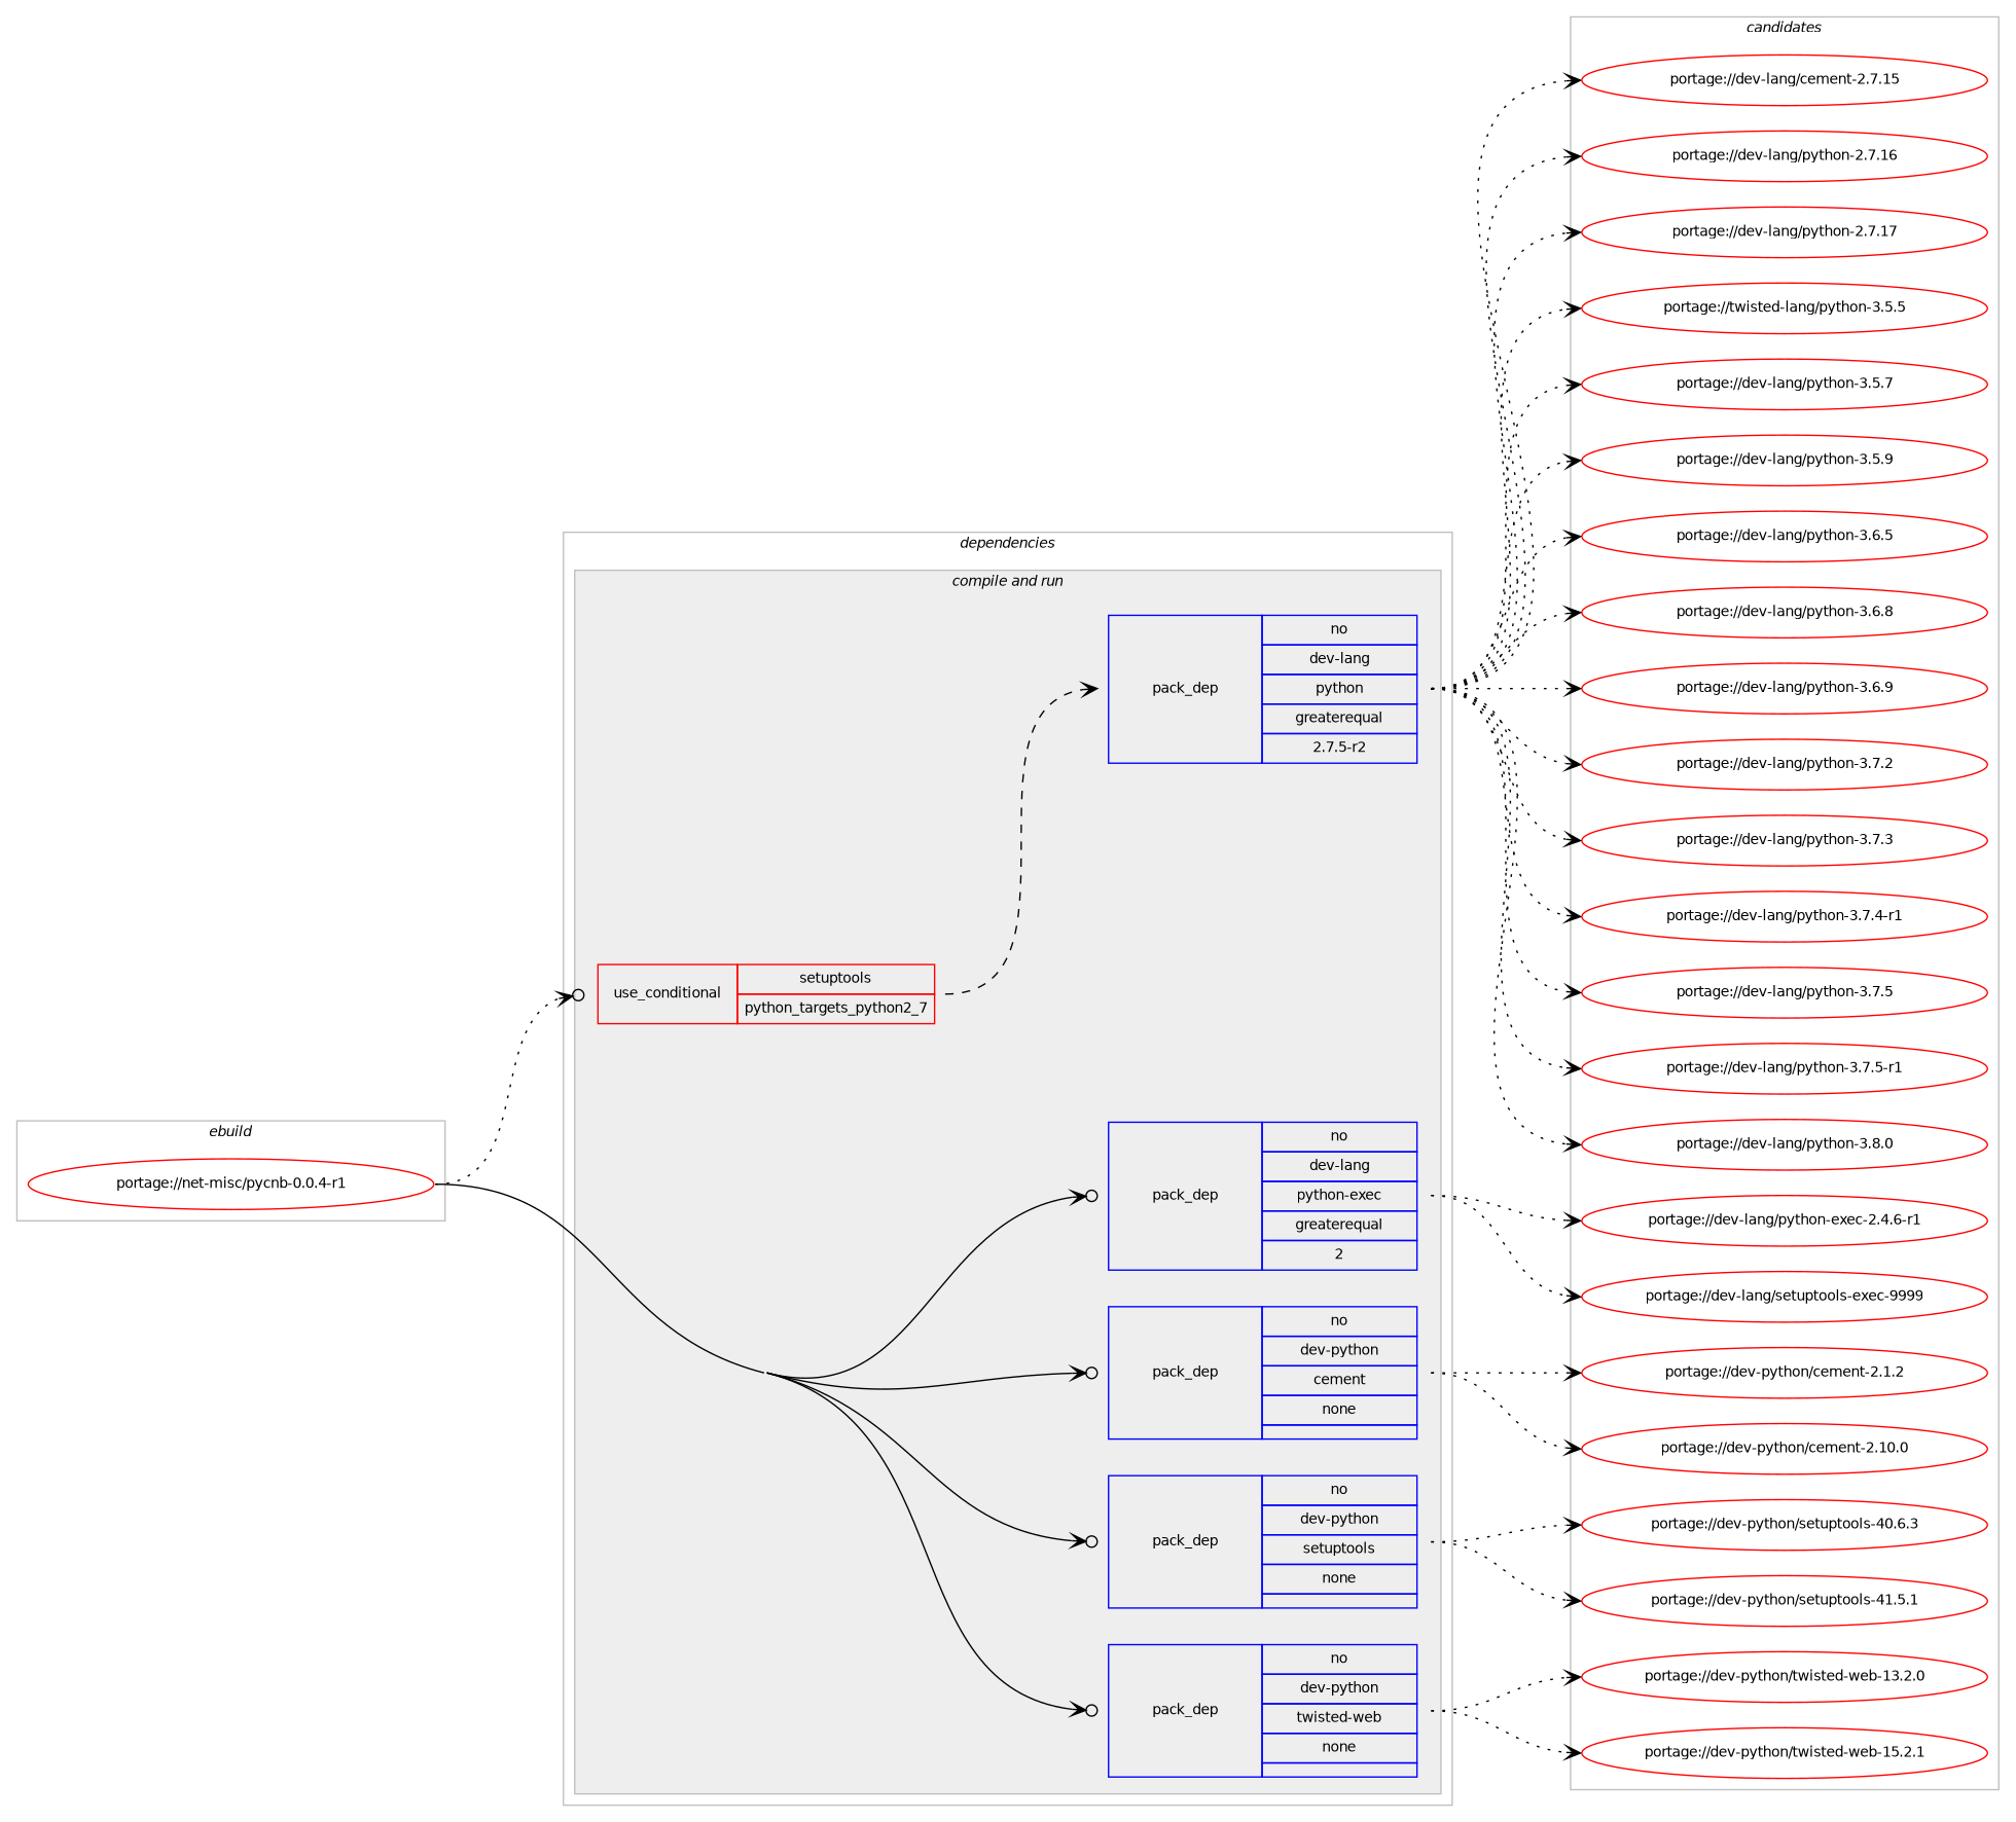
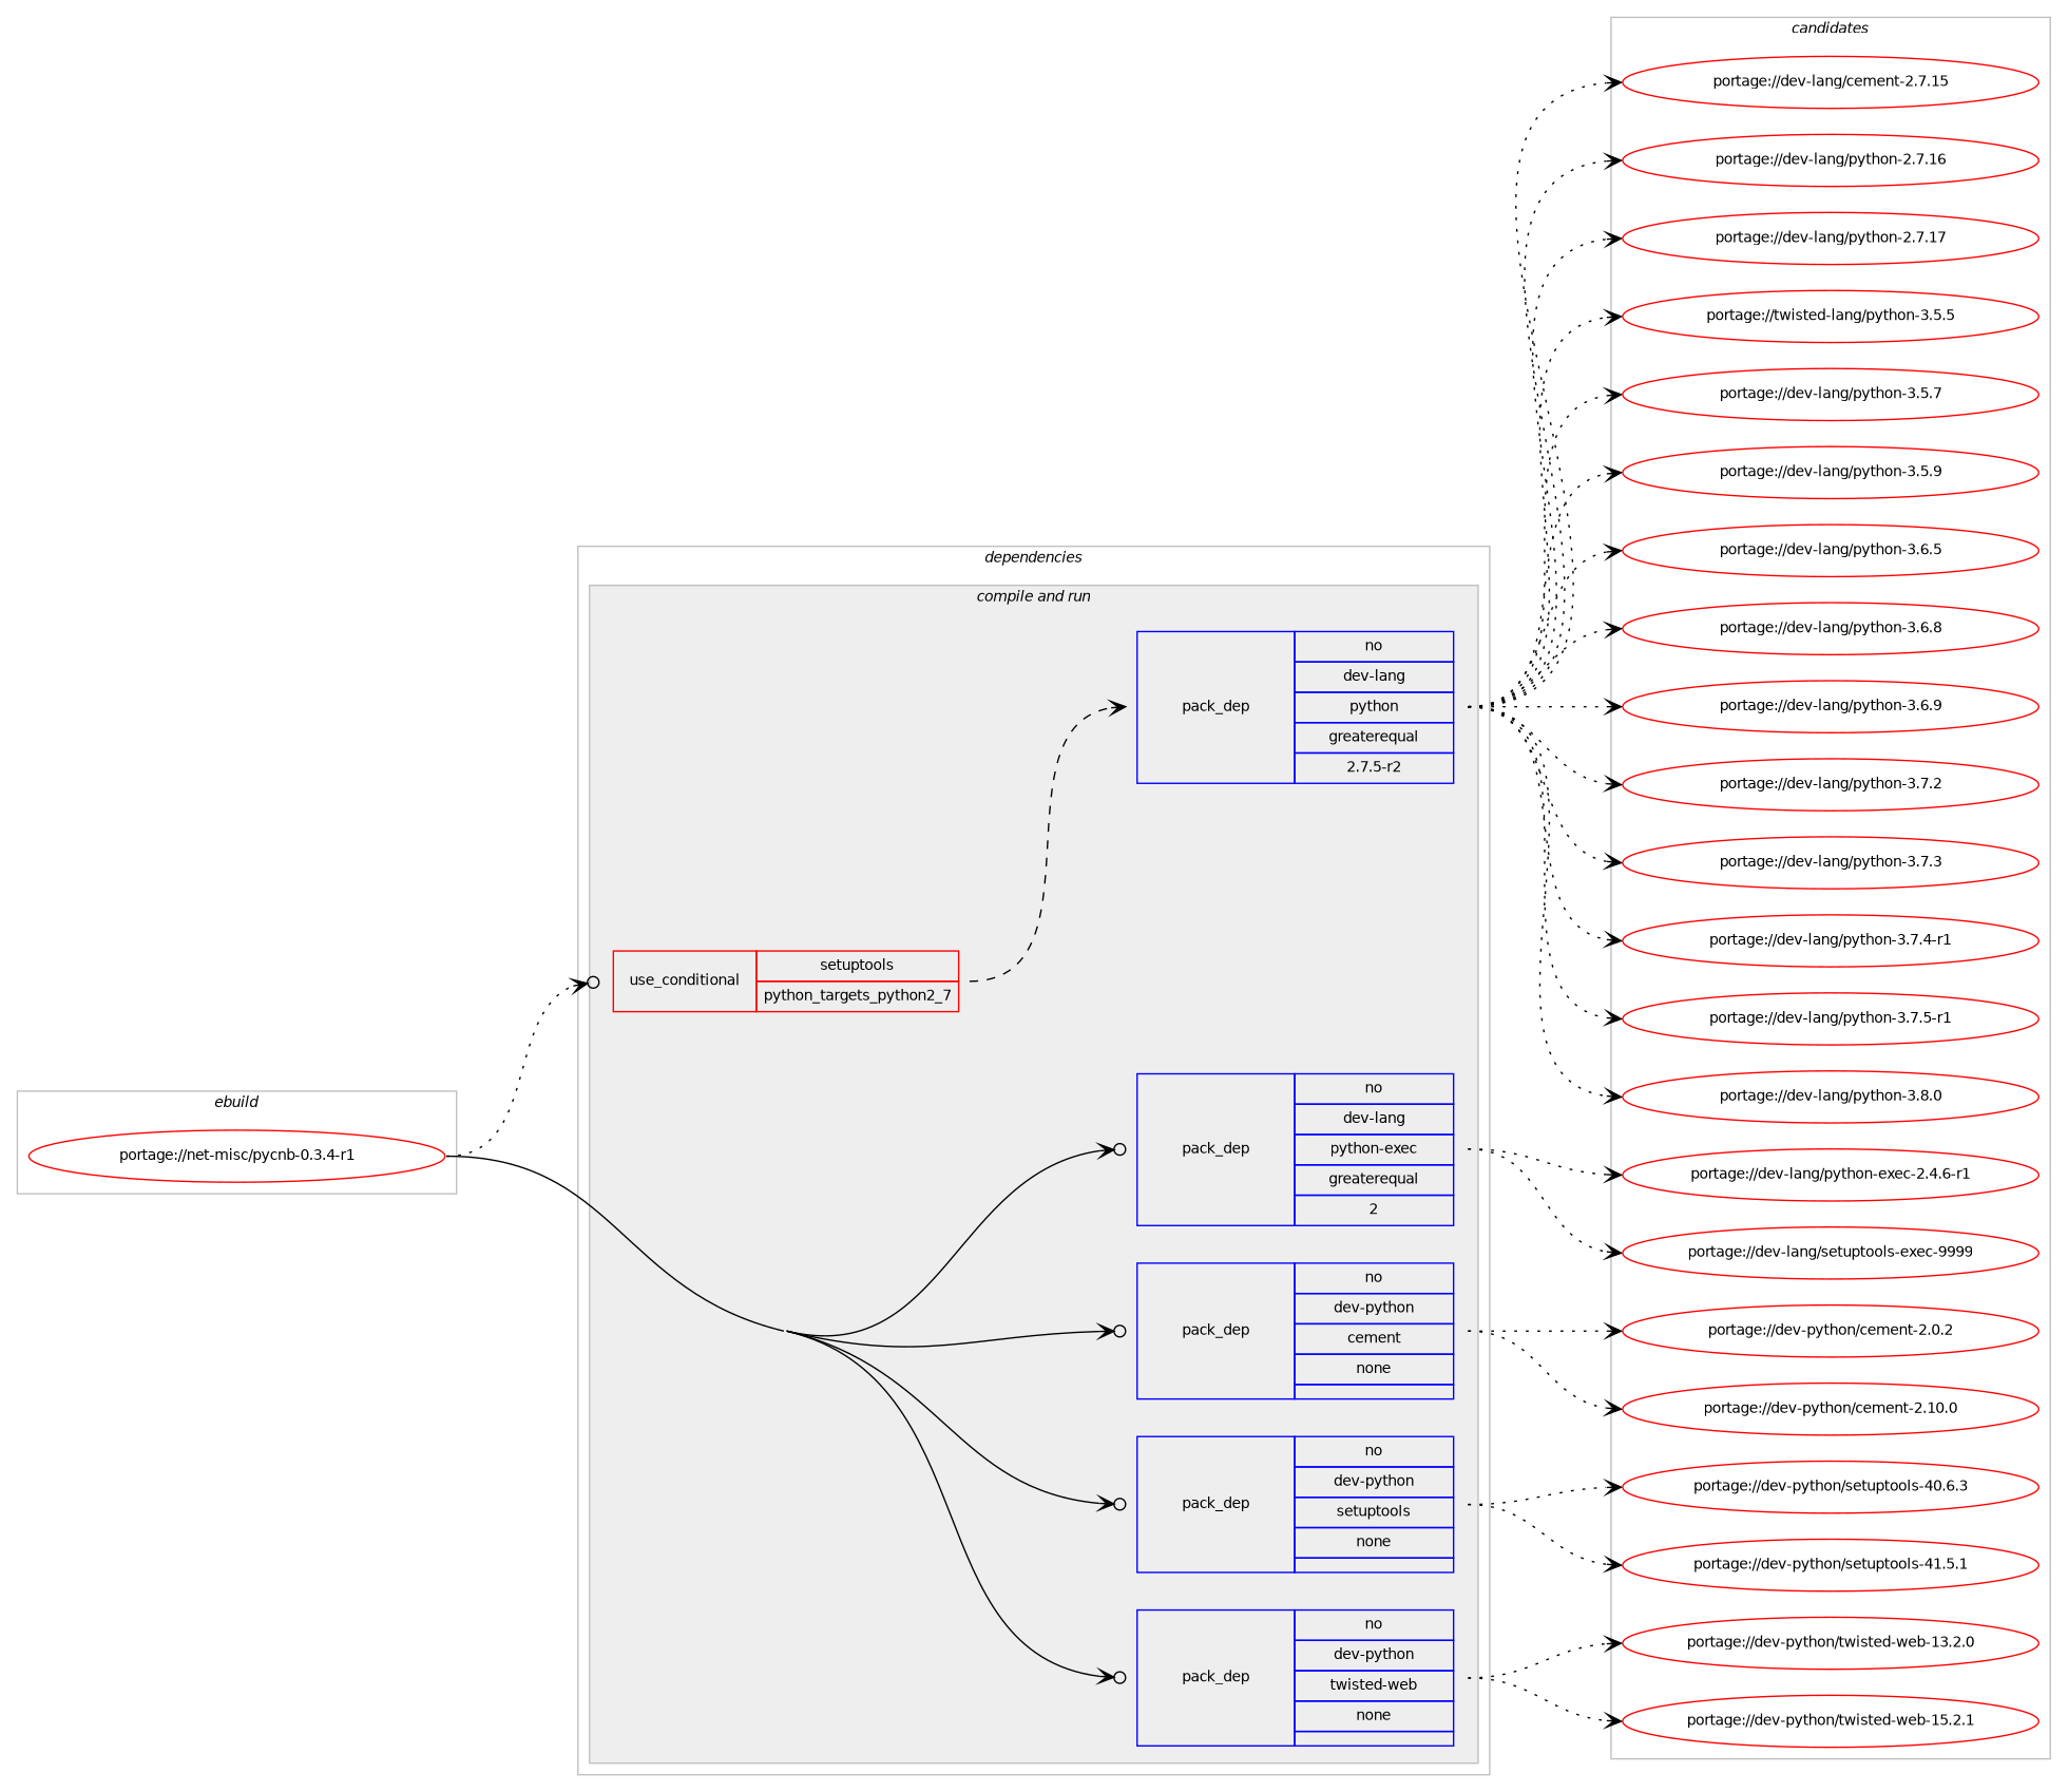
  digraph {
    compound=true
    concentrate=true
    fontname=Helvetica
    fontsize=10
    newrank=true
    rankdir=LR
    ranksep=1.5
    node [color=red fontname=Helvetica fontsize=10]
    edge [arrowhead=vee headport=w style=dotted tailport=e weight=100]
-   n1 [label="portage://net-misc/pycnb-0.0.4-r1" width=4]
+   n1 [label="portage://net-misc/pycnb-0.3.4-r1" width=4]
    n2 [color=blue label=<<TABLE BORDER="0" CELLBORDER="1" CELLSPACING="0" CELLPADDING="4" WIDTH="220"><TR><TD ROWSPAN="6" CELLPADDING="30">pack_dep</TD></TR><TR><TD WIDTH="110">no</TD></TR><TR><TD>dev-lang</TD></TR><TR><TD>python</TD></TR><TR><TD>greaterequal</TD></TR><TR><TD>2.7.5-r2</TD></TR></TABLE>> shape=none]
    n3 [label=<<TABLE BORDER="0" CELLBORDER="1" CELLSPACING="0" CELLPADDING="4"><TR><TD ROWSPAN="3" CELLPADDING="10">use_conditional</TD></TR><TR><TD>setuptools</TD></TR><TR><TD>python_targets_python2_7</TD></TR></TABLE>> shape=none]
    n4 [color=blue label=<<TABLE BORDER="0" CELLBORDER="1" CELLSPACING="0" CELLPADDING="4" WIDTH="220"><TR><TD ROWSPAN="6" CELLPADDING="30">pack_dep</TD></TR><TR><TD WIDTH="110">no</TD></TR><TR><TD>dev-lang</TD></TR><TR><TD>python-exec</TD></TR><TR><TD>greaterequal</TD></TR><TR><TD>2</TD></TR></TABLE>> shape=none]
    n5 [color=blue label=<<TABLE BORDER="0" CELLBORDER="1" CELLSPACING="0" CELLPADDING="4" WIDTH="220"><TR><TD ROWSPAN="6" CELLPADDING="30">pack_dep</TD></TR><TR><TD WIDTH="110">no</TD></TR><TR><TD>dev-python</TD></TR><TR><TD>cement</TD></TR><TR><TD>none</TD></TR><TR><TD></TD></TR></TABLE>> shape=none]
    n6 [color=blue label=<<TABLE BORDER="0" CELLBORDER="1" CELLSPACING="0" CELLPADDING="4" WIDTH="220"><TR><TD ROWSPAN="6" CELLPADDING="30">pack_dep</TD></TR><TR><TD WIDTH="110">no</TD></TR><TR><TD>dev-python</TD></TR><TR><TD>setuptools</TD></TR><TR><TD>none</TD></TR><TR><TD></TD></TR></TABLE>> shape=none]
    n7 [color=blue label=<<TABLE BORDER="0" CELLBORDER="1" CELLSPACING="0" CELLPADDING="4" WIDTH="220"><TR><TD ROWSPAN="6" CELLPADDING="30">pack_dep</TD></TR><TR><TD WIDTH="110">no</TD></TR><TR><TD>dev-python</TD></TR><TR><TD>twisted-web</TD></TR><TR><TD>none</TD></TR><TR><TD></TD></TR></TABLE>> shape=none]
    n8 [label="portage://dev-lang/cement-2.7.15" width=4]
    n9 [label="portage://dev-lang/python-2.7.16" width=4]
    n10 [label="portage://dev-lang/python-2.7.17" width=4]
    n11 [label="portage://twisted-lang/python-3.5.5" width=4]
    n12 [label="portage://dev-lang/python-3.5.7" width=4]
    n13 [label="portage://dev-lang/python-3.5.9" width=4]
    n14 [label="portage://dev-lang/python-3.6.5" width=4]
    n15 [label="portage://dev-lang/python-3.6.8" width=4]
    n16 [label="portage://dev-lang/python-3.6.9" width=4]
    n17 [label="portage://dev-lang/python-3.7.2" width=4]
    n18 [label="portage://dev-lang/python-3.7.3" width=4]
    n19 [label="portage://dev-lang/python-3.7.4-r1" width=4]
-   n20 [label="portage://dev-lang/python-3.7.5" width=4]
    n21 [label="portage://dev-lang/python-3.7.5-r1" width=4]
    n22 [label="portage://dev-lang/python-3.8.0" width=4]
    n23 [label="portage://dev-lang/python-exec-2.4.6-r1" width=4]
    n24 [label="portage://dev-lang/setuptools-exec-9999" width=4]
-   n25 [label="portage://dev-python/cement-2.1.2" width=4]
+   n25 [label="portage://dev-python/cement-2.0.2" width=4]
    n26 [label="portage://dev-python/cement-2.10.0" width=4]
    n27 [label="portage://dev-python/setuptools-40.6.3" width=4]
    n28 [label="portage://dev-python/setuptools-41.5.1" width=4]
    n29 [label="portage://dev-python/twisted-web-13.2.0" width=4]
    n30 [label="portage://dev-python/twisted-web-15.2.1" width=4]
    subgraph cluster_1 {
      color=gray
      label=<<i>ebuild</i>>
      rank=same
      n1
    }
    subgraph cluster_2 {
      color=gray
      label=<<i>dependencies</i>>
      subgraph cluster_3 {
        color=gray
        fillcolor="#eeeeee"
        label=<<i>compile</i>>
        style=filled
      }
      subgraph cluster_4 {
        color=gray
        fillcolor="#eeeeee"
        label=<<i>compile and run</i>>
        style=filled
        subgraph sub_5 {
          color=gray
          fillcolor="#eeeeee"
          label=<<i>compile and run</i>>
          style=filled
          n3
          subgraph sub_6 {
            color=gray
            fillcolor="#eeeeee"
            label=<<i>compile and run</i>>
            style=filled
            n2
          }
        }
        subgraph sub_7 {
          color=gray
          fillcolor="#eeeeee"
          label=<<i>compile and run</i>>
          style=filled
          n4
        }
        subgraph sub_8 {
          color=gray
          fillcolor="#eeeeee"
          label=<<i>compile and run</i>>
          style=filled
          n5
        }
        subgraph sub_9 {
          color=gray
          fillcolor="#eeeeee"
          label=<<i>compile and run</i>>
          style=filled
          n6
        }
        subgraph sub_10 {
          color=gray
          fillcolor="#eeeeee"
          label=<<i>compile and run</i>>
          style=filled
          n7
        }
      }
      subgraph cluster_11 {
        color=gray
        fillcolor="#eeeeee"
        label=<<i>run</i>>
        style=filled
      }
    }
    subgraph cluster_12 {
      color=gray
      label=<<i>candidates</i>>
      rank=same
      subgraph sub_13 {
        color=black
        label=<<i>candidates</i>>
        nodesep=1
        rank=same
        n8
        n9
        n10
        n11
        n12
        n13
        n14
        n15
        n16
        n17
        n18
        n19
-       n20
        n21
        n22
      }
      subgraph sub_14 {
        color=black
        label=<<i>candidates</i>>
        nodesep=1
        rank=same
        n23
        n24
      }
      subgraph sub_15 {
        color=black
        label=<<i>candidates</i>>
        nodesep=1
        rank=same
        n25
        n26
      }
      subgraph sub_16 {
        color=black
        label=<<i>candidates</i>>
        nodesep=1
        rank=same
        n27
        n28
      }
      subgraph sub_17 {
        color=black
        label=<<i>candidates</i>>
        nodesep=1
        rank=same
        n29
        n30
      }
    }
    n1 -> n3 [arrowhead=odotvee weight=20]
    n1 -> n4 [arrowhead=odotvee style=solid weight=20]
    n1 -> n5 [arrowhead=odotvee style=solid weight=20]
    n1 -> n6 [arrowhead=odotvee style=solid weight=20]
    n1 -> n7 [arrowhead=odotvee style=solid weight=20]
    n2 -> n8
    n2 -> n9
    n2 -> n10
    n2 -> n11
    n2 -> n12
    n2 -> n13
    n2 -> n14
    n2 -> n15
    n2 -> n16
    n2 -> n17
    n2 -> n18
    n2 -> n19
-   n2 -> n20
    n2 -> n21
    n2 -> n22
    n3 -> n2 [style=dashed weight=20]
    n4 -> n23
    n4 -> n24
    n5 -> n25
    n5 -> n26
    n6 -> n27
    n6 -> n28
    n7 -> n29
    n7 -> n30
  }
